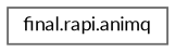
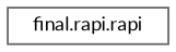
  digraph {
    rankdir=TB
    fontname=Lato
-   n1 [color=grey40 fillcolor=white fontname=Lato fontsize=10 height=0.2 label="final.rapi.animq" shape=box style=filled width=0.4]
+   n1 [color=grey40 fillcolor=white fontname=Lato fontsize=10 height=0.2 label="final.rapi.rapi" shape=box style=filled width=0.4]
  }
